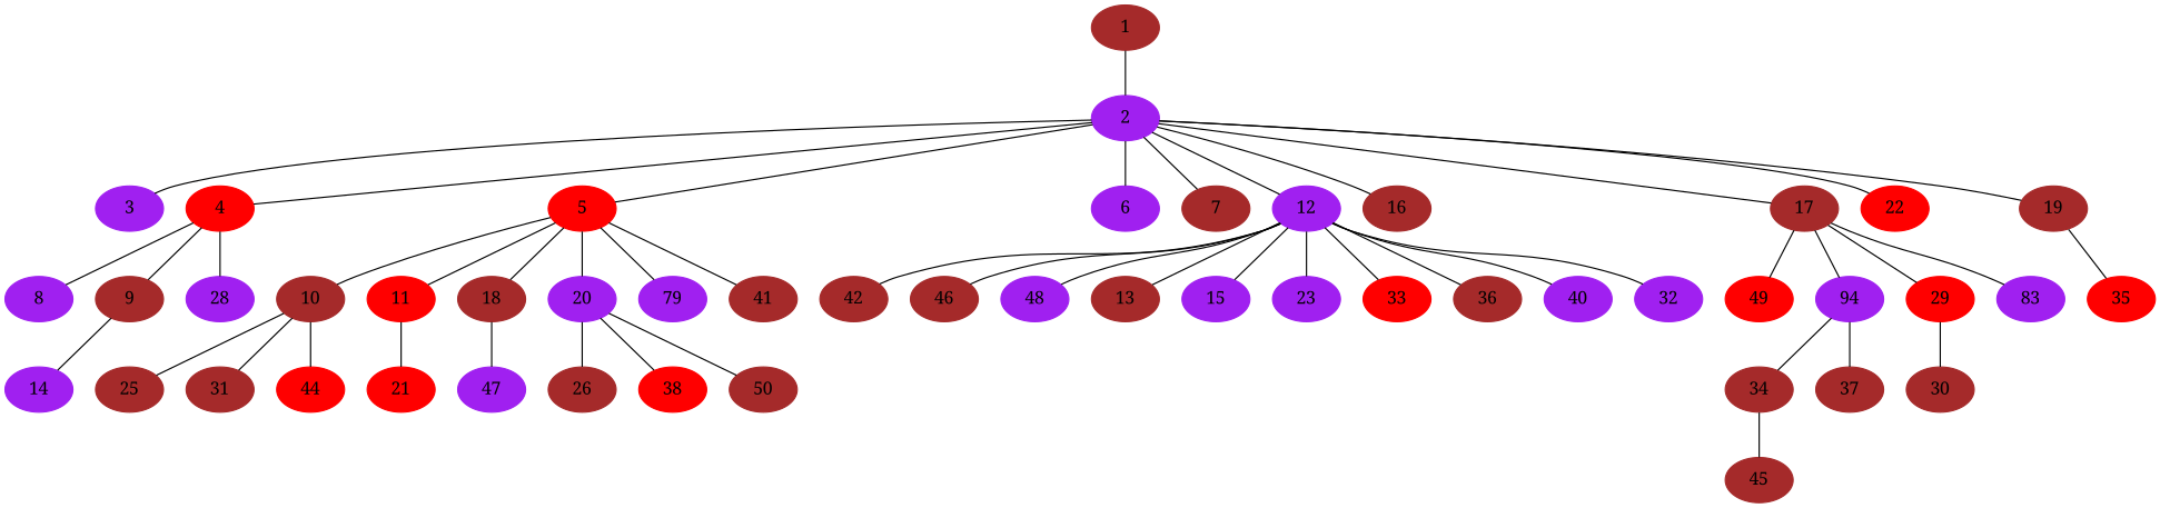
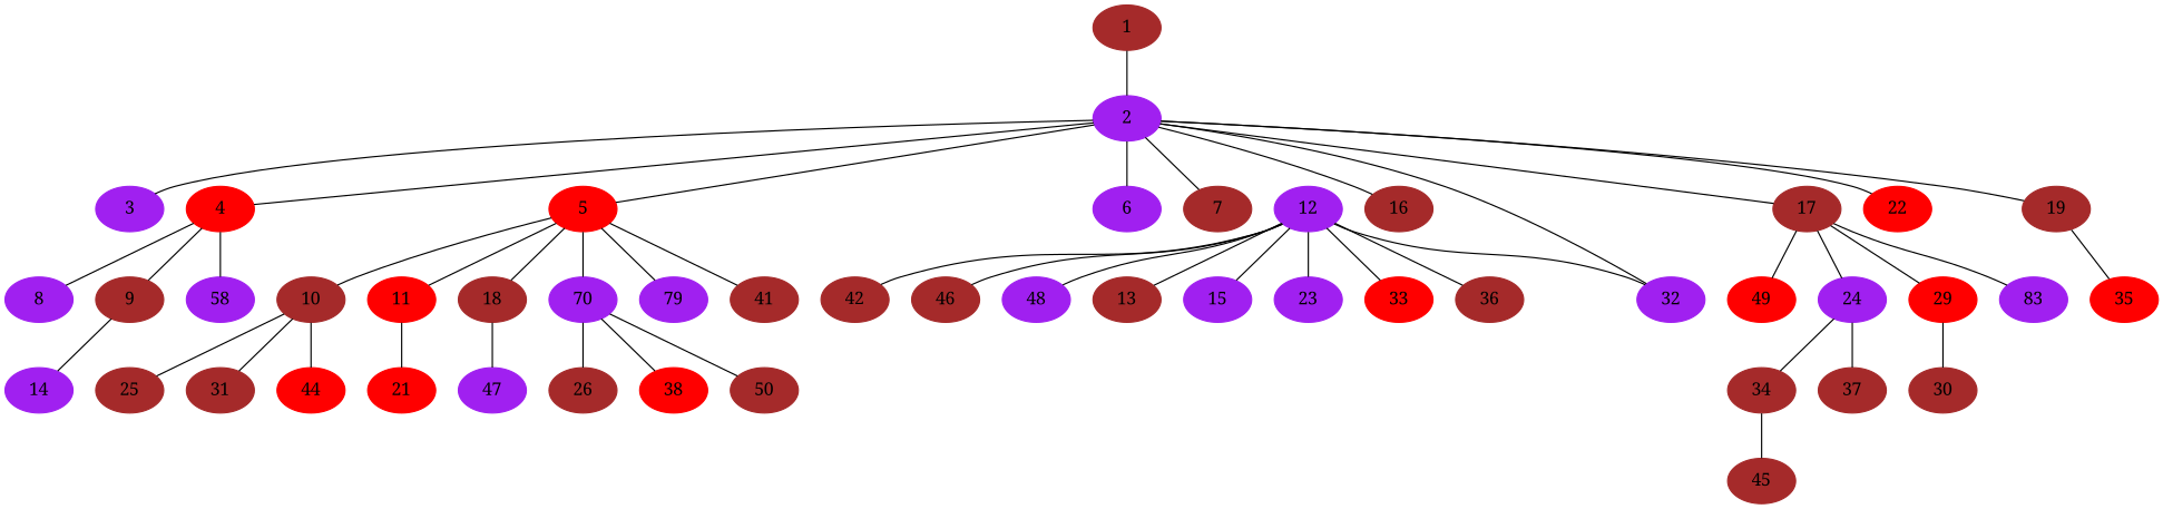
  graph {
    fontname="Noto Serif"
    node [color=brown fontname="Noto Serif" style=filled]
    edge [fontname="Noto Serif" weight=1.0]
    2 [color=purple]
    1
    3 [color=purple]
    4 [color=red]
    5 [color=red]
    6 [color=purple]
    7
    12 [color=purple]
    16
    17
    19
    22 [color=red]
    8 [color=purple]
    9
-   28 [color=purple]
+   28 [color=purple label=58]
    10
    11 [color=red]
    18
-   20 [color=purple]
+   20 [color=purple label=70]
    n20 [color=purple label=79]
    41
    13
    15 [color=purple]
    23 [color=purple]
    32 [color=purple]
    33 [color=red]
    36
-   40 [color=purple]
    42
    46
    48 [color=purple]
-   24 [color=purple label=94]
+   24 [color=purple]
    29 [color=red]
    n34 [color=purple label=83]
    49 [color=red]
    35 [color=red]
    14 [color=purple]
    25
    31
    44 [color=red]
    21 [color=red]
    47 [color=purple]
    26
    38 [color=red]
    50
    34
    37
    30
    45
    2 -- 3
    2 -- 4
    2 -- 5
    2 -- 6 [weight=6.0]
    2 -- 7
-   2 -- 12
+   2 -- 32
    2 -- 16
    2 -- 17
    2 -- 19
    2 -- 22
    1 -- 2
    4 -- 8
    4 -- 9
    4 -- 28
    5 -- 10
    5 -- 11
    5 -- 18
    5 -- 20
    5 -- n20
    5 -- 41
    12 -- 13
    12 -- 15
    12 -- 23
    12 -- 32
    12 -- 33
    12 -- 36
-   12 -- 40
    12 -- 42
    12 -- 46
    12 -- 48
    17 -- 24
    17 -- 29
    17 -- n34
    17 -- 49
    19 -- 35
    9 -- 14
    10 -- 25
    10 -- 31
    10 -- 44
    11 -- 21
    18 -- 47
    20 -- 26
    20 -- 38
    20 -- 50
    24 -- 34
    24 -- 37
    29 -- 30 [weight=2.0]
    34 -- 45
  }
